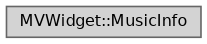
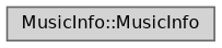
  digraph {
    rankdir=LR
-   n1 [color=grey40 fillcolor=lightgrey fontname=Helvetica fontsize=10 height=0.2 label="MVWidget::MusicInfo" shape=box style=filled width=0.4]
+   n1 [color=grey40 fillcolor=lightgrey fontname=Helvetica fontsize=10 height=0.2 label="MusicInfo::MusicInfo" shape=box style=filled width=0.4]
  }
